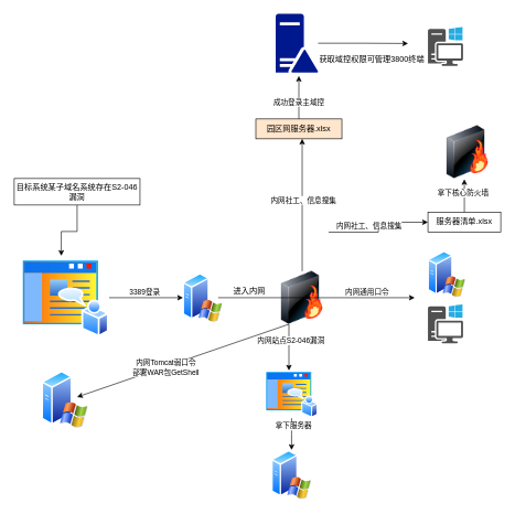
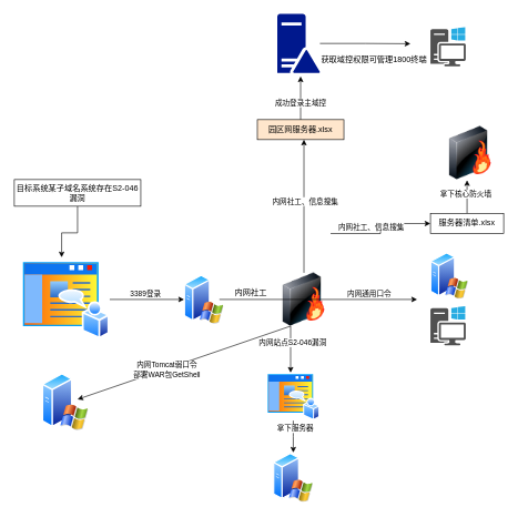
  <mxCell id="0" />
  <mxCell id="1" parent="0" />
  <mxCell id="2" style="edgeStyle=orthogonalEdgeStyle;rounded=0;orthogonalLoop=1;jettySize=auto;html=1;entryX=0.458;entryY=-0.027;entryDx=0;entryDy=0;entryPerimeter=0;" edge="1" parent="1" source="3" target="4"><mxGeometry relative="1" as="geometry" /></mxCell>
  <mxCell id="3" value="目标系统某子域名系统存在S2-046漏洞" style="whiteSpace=wrap;html=1;" vertex="1" parent="1"><mxGeometry x="20.99" y="269" width="190" height="40" as="geometry" /></mxCell>
  <mxCell id="4" value="" style="aspect=fixed;perimeter=ellipsePerimeter;html=1;align=center;shadow=0;dashed=0;spacingTop=3;image;image=img/lib/active_directory/home_page.svg;" vertex="1" parent="1"><mxGeometry x="31" y="389" width="133.33" height="120" as="geometry" /></mxCell>
  <mxCell id="5" value="" style="edgeStyle=orthogonalEdgeStyle;rounded=0;orthogonalLoop=1;jettySize=auto;html=1;" edge="1" parent="1" source="7"><mxGeometry relative="1" as="geometry"><mxPoint x="456" y="209" as="targetPoint" /></mxGeometry></mxCell>
  <mxCell id="6" value="内网社工、信息搜集" style="edgeLabel;html=1;align=center;verticalAlign=middle;resizable=0;points=[];" vertex="1" connectable="0" parent="5"><mxGeometry x="0.077" y="-1" relative="1" as="geometry"><mxPoint as="offset" /></mxGeometry></mxCell>
  <mxCell id="7" value="" style="image;html=1;image=img/lib/clip_art/networking/Firewall-page1_128x128.png" vertex="1" parent="1"><mxGeometry x="416" y="409" width="80" height="80" as="geometry" /></mxCell>
  <mxCell id="8" style="edgeStyle=orthogonalEdgeStyle;rounded=0;orthogonalLoop=1;jettySize=auto;html=1;" edge="1" parent="1"><mxGeometry relative="1" as="geometry"><mxPoint x="626" y="449" as="targetPoint" /><mxPoint x="329" y="449" as="sourcePoint" /></mxGeometry></mxCell>
  <mxCell id="9" value="内网通用口令" style="edgeLabel;html=1;align=center;verticalAlign=middle;resizable=0;points=[];" vertex="1" connectable="0" parent="8"><mxGeometry x="0.508" relative="1" as="geometry"><mxPoint y="-10" as="offset" /></mxGeometry></mxCell>
  <mxCell id="10" value="" style="endArrow=classic;html=1;" edge="1" parent="1" source="4"><mxGeometry width="50" height="50" relative="1" as="geometry"><mxPoint x="376" y="399" as="sourcePoint" /><mxPoint x="276" y="449" as="targetPoint" /></mxGeometry></mxCell>
  <mxCell id="11" value="3389登录" style="edgeLabel;html=1;align=center;verticalAlign=middle;resizable=0;points=[];" vertex="1" connectable="0" parent="10"><mxGeometry x="-0.057" y="-3" relative="1" as="geometry"><mxPoint y="-13" as="offset" /></mxGeometry></mxCell>
- <mxCell id="12" value="进入内网" style="text;html=1;align=center;verticalAlign=middle;resizable=0;points=[];autosize=1;strokeColor=none;" vertex="1" parent="1"><mxGeometry x="336" y="429" width="80" height="20" as="geometry" /></mxCell>
+ <mxCell id="12" value="内网社工" style="text;html=1;align=center;verticalAlign=middle;resizable=0;points=[];autosize=1;strokeColor=none;" vertex="1" parent="1"><mxGeometry x="336" y="429" width="80" height="20" as="geometry" /></mxCell>
  <mxCell id="13" value="" style="pointerEvents=1;shadow=0;dashed=0;html=1;strokeColor=none;fillColor=#505050;labelPosition=center;verticalLabelPosition=bottom;verticalAlign=top;outlineConnect=0;align=center;shape=mxgraph.office.devices.workstation_pc;" vertex="1" parent="1"><mxGeometry x="646" y="459" width="53" height="59" as="geometry" /></mxCell>
  <mxCell id="14" value="" style="endArrow=classic;html=1;" edge="1" parent="1"><mxGeometry width="50" height="50" relative="1" as="geometry"><mxPoint x="436" y="489" as="sourcePoint" /><mxPoint x="436" y="559" as="targetPoint" /></mxGeometry></mxCell>
  <mxCell id="15" value="内网站点S2-046漏洞" style="edgeLabel;html=1;align=center;verticalAlign=middle;resizable=0;points=[];" vertex="1" connectable="0" parent="14"><mxGeometry x="-0.321" y="2" relative="1" as="geometry"><mxPoint as="offset" /></mxGeometry></mxCell>
  <mxCell id="16" style="edgeStyle=orthogonalEdgeStyle;rounded=0;orthogonalLoop=1;jettySize=auto;html=1;" edge="1" parent="1" source="18"><mxGeometry relative="1" as="geometry"><mxPoint x="440" y="679" as="targetPoint" /></mxGeometry></mxCell>
  <mxCell id="17" value="拿下服务器" style="edgeLabel;html=1;align=center;verticalAlign=middle;resizable=0;points=[];" vertex="1" connectable="0" parent="16"><mxGeometry x="-0.562" y="2" relative="1" as="geometry"><mxPoint as="offset" /></mxGeometry></mxCell>
  <mxCell id="18" value="" style="aspect=fixed;perimeter=ellipsePerimeter;html=1;align=center;shadow=0;dashed=0;spacingTop=3;image;image=img/lib/active_directory/home_page.svg;" vertex="1" parent="1"><mxGeometry x="400" y="559" width="80" height="72" as="geometry" /></mxCell>
  <mxCell id="19" value="" style="aspect=fixed;perimeter=ellipsePerimeter;html=1;align=center;shadow=0;dashed=0;spacingTop=3;image;image=img/lib/active_directory/windows_server_2.svg;" vertex="1" parent="1"><mxGeometry x="276" y="411.5" width="60" height="75" as="geometry" /></mxCell>
  <mxCell id="20" value="" style="endArrow=classic;html=1;exitX=0.25;exitY=1;exitDx=0;exitDy=0;" edge="1" parent="1" source="7"><mxGeometry width="50" height="50" relative="1" as="geometry"><mxPoint x="166" y="599" as="sourcePoint" /><mxPoint x="116" y="599" as="targetPoint" /></mxGeometry></mxCell>
  <mxCell id="21" value="内网Tomcat弱口令&lt;br&gt;部署WAR包GetShell" style="edgeLabel;html=1;align=center;verticalAlign=middle;resizable=0;points=[];" vertex="1" connectable="0" parent="20"><mxGeometry x="0.171" y="1" relative="1" as="geometry"><mxPoint as="offset" /></mxGeometry></mxCell>
  <mxCell id="22" value="" style="aspect=fixed;perimeter=ellipsePerimeter;html=1;align=center;shadow=0;dashed=0;spacingTop=3;image;image=img/lib/active_directory/windows_server_2.svg;" vertex="1" parent="1"><mxGeometry x="62.66" y="559" width="70" height="87.5" as="geometry" /></mxCell>
  <mxCell id="23" value="" style="aspect=fixed;perimeter=ellipsePerimeter;html=1;align=center;shadow=0;dashed=0;spacingTop=3;image;image=img/lib/active_directory/windows_server_2.svg;" vertex="1" parent="1"><mxGeometry x="410" y="679" width="60" height="75" as="geometry" /></mxCell>
  <mxCell id="24" value="" style="aspect=fixed;perimeter=ellipsePerimeter;html=1;align=center;shadow=0;dashed=0;spacingTop=3;image;image=img/lib/active_directory/windows_server_2.svg;" vertex="1" parent="1"><mxGeometry x="646" y="377.75" width="57" height="71.25" as="geometry" /></mxCell>
  <mxCell id="25" value="" style="edgeStyle=orthogonalEdgeStyle;rounded=0;orthogonalLoop=1;jettySize=auto;html=1;" edge="1" parent="1" source="26" target="36"><mxGeometry relative="1" as="geometry" /></mxCell>
  <mxCell id="26" value="" style="shape=image;html=1;verticalAlign=top;verticalLabelPosition=bottom;labelBackgroundColor=#ffffff;imageAspect=0;aspect=fixed;image=https://cdn0.iconfinder.com/data/icons/cyber-security-solid-threat-protection/512/Hacker_anonymous-128.png" vertex="1" parent="1"><mxGeometry x="418" y="311" width="78" height="78" as="geometry" /></mxCell>
  <mxCell id="27" value="" style="edgeStyle=orthogonalEdgeStyle;rounded=0;orthogonalLoop=1;jettySize=auto;html=1;" edge="1" parent="1" source="29"><mxGeometry relative="1" as="geometry"><mxPoint x="451" y="114" as="targetPoint" /></mxGeometry></mxCell>
  <mxCell id="28" value="成功登录主域控" style="edgeLabel;html=1;align=center;verticalAlign=middle;resizable=0;points=[];" vertex="1" connectable="0" parent="27"><mxGeometry x="-0.193" y="1" relative="1" as="geometry"><mxPoint as="offset" /></mxGeometry></mxCell>
  <mxCell id="29" value="园区网服务器.xlsx" style="whiteSpace=wrap;html=1;fillColor=#ffe6cc;" vertex="1" parent="1"><mxGeometry x="386" y="179" width="130" height="30" as="geometry" /></mxCell>
  <mxCell id="30" value="" style="edgeStyle=orthogonalEdgeStyle;rounded=0;orthogonalLoop=1;jettySize=auto;html=1;" edge="1" parent="1" source="31"><mxGeometry relative="1" as="geometry"><mxPoint x="616" y="65" as="targetPoint" /></mxGeometry></mxCell>
  <mxCell id="31" value="" style="aspect=fixed;pointerEvents=1;shadow=0;dashed=0;html=1;strokeColor=none;labelPosition=center;verticalLabelPosition=bottom;verticalAlign=top;align=center;fillColor=#00188D;shape=mxgraph.mscae.enterprise.domain_controller" vertex="1" parent="1"><mxGeometry x="416" y="20.11" width="64" height="88.89" as="geometry" /></mxCell>
  <mxCell id="32" value="" style="pointerEvents=1;shadow=0;dashed=0;html=1;strokeColor=none;fillColor=#505050;labelPosition=center;verticalLabelPosition=bottom;verticalAlign=top;outlineConnect=0;align=center;shape=mxgraph.office.devices.workstation_pc;" vertex="1" parent="1"><mxGeometry x="646" y="40" width="53" height="59" as="geometry" /></mxCell>
- <mxCell id="33" value="获取域控权限可管理3800终端" style="text;html=1;align=center;verticalAlign=middle;resizable=0;points=[];autosize=1;strokeColor=none;" vertex="1" parent="1"><mxGeometry x="456" y="79" width="210" height="20" as="geometry" /></mxCell>
+ <mxCell id="33" value="获取域控权限可管理1800终端" style="text;html=1;align=center;verticalAlign=middle;resizable=0;points=[];autosize=1;strokeColor=none;" vertex="1" parent="1"><mxGeometry x="456" y="79" width="210" height="20" as="geometry" /></mxCell>
  <mxCell id="34" value="" style="edgeStyle=orthogonalEdgeStyle;rounded=0;orthogonalLoop=1;jettySize=auto;html=1;" edge="1" parent="1" source="36"><mxGeometry relative="1" as="geometry"><mxPoint x="701" y="270" as="targetPoint" /></mxGeometry></mxCell>
  <mxCell id="35" value="拿下核心防火墙" style="edgeLabel;html=1;align=center;verticalAlign=middle;resizable=0;points=[];" vertex="1" connectable="0" parent="34"><mxGeometry x="0.192" y="3" relative="1" as="geometry"><mxPoint as="offset" /></mxGeometry></mxCell>
  <mxCell id="36" value="服务器清单.xlsx" style="whiteSpace=wrap;html=1;verticalAlign=top;labelBackgroundColor=#ffffff;" vertex="1" parent="1"><mxGeometry x="646" y="320" width="110" height="30" as="geometry" /></mxCell>
  <mxCell id="37" value="内网社工、信息搜集" style="edgeLabel;html=1;align=center;verticalAlign=middle;resizable=0;points=[];" vertex="1" connectable="0" parent="1"><mxGeometry x="556" y="339" as="geometry" /></mxCell>
  <mxCell id="38" value="" style="image;html=1;image=img/lib/clip_art/networking/Firewall-page1_128x128.png" vertex="1" parent="1"><mxGeometry x="666" y="189" width="80" height="80" as="geometry" /></mxCell>
